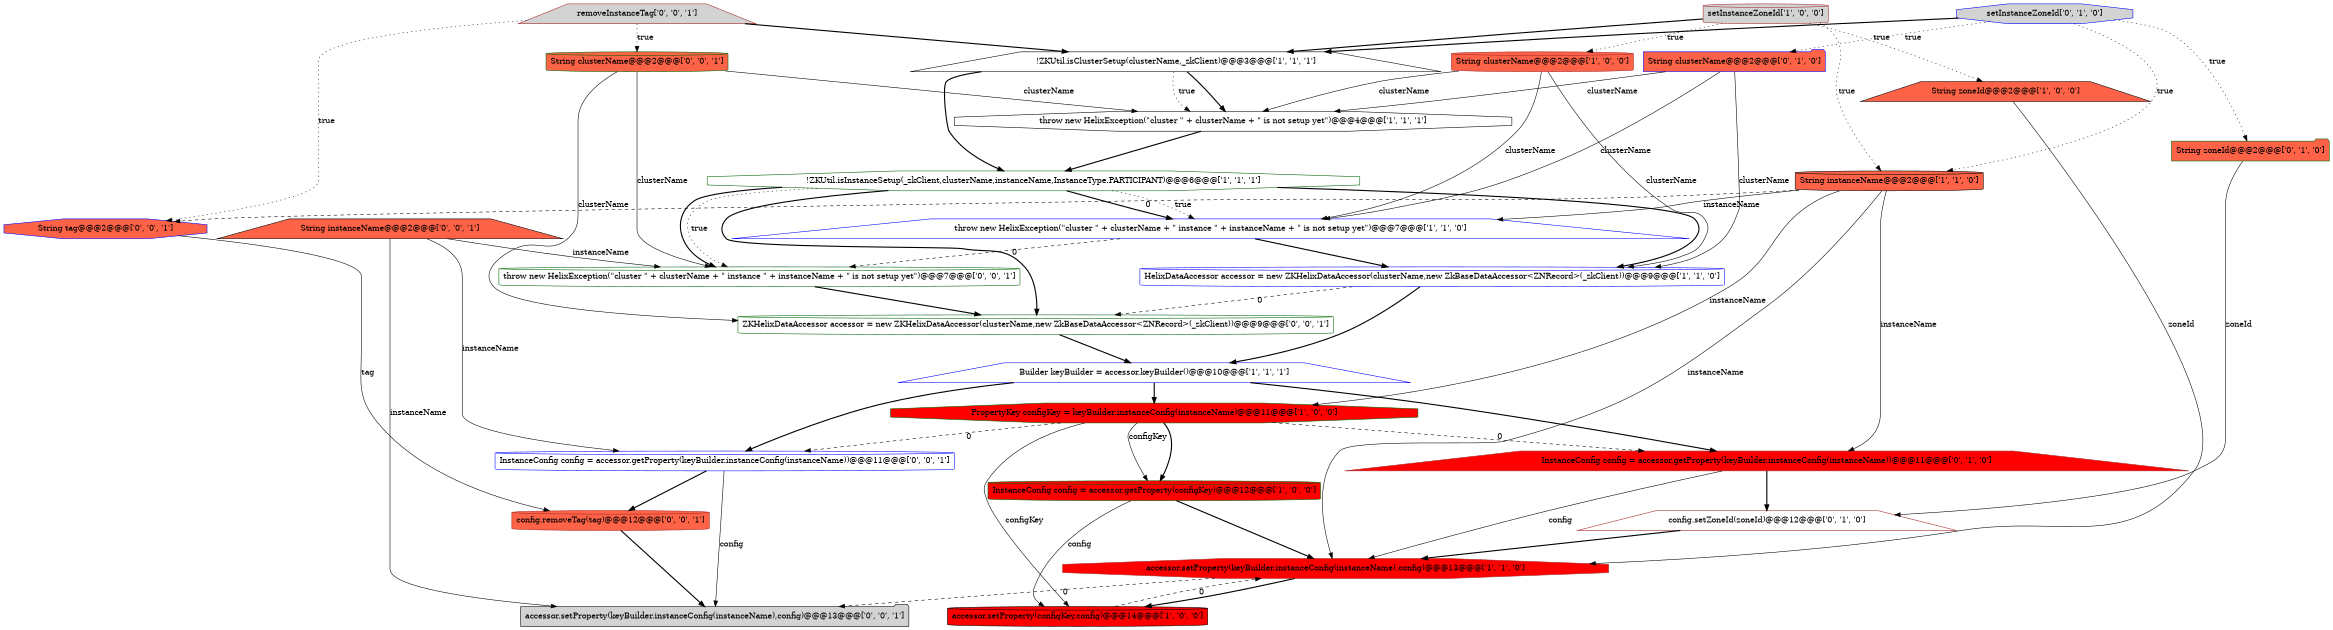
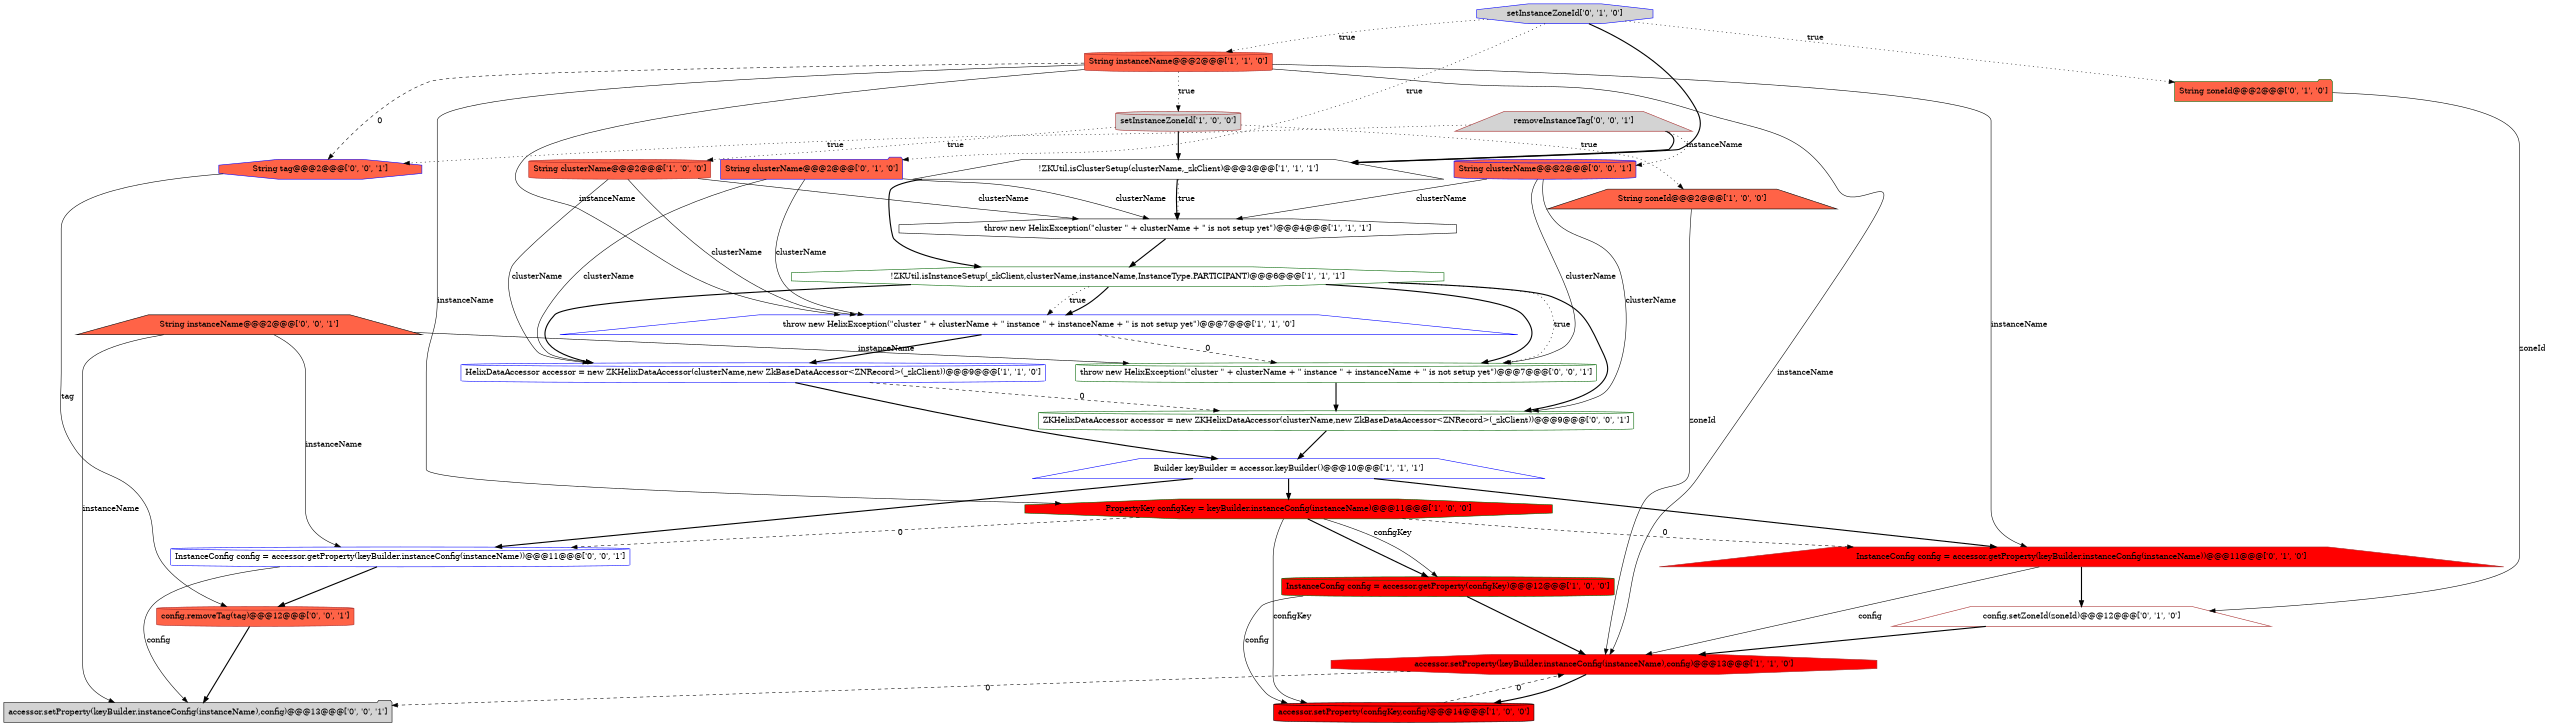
  digraph {
    node [color=darkgreen fillcolor=white shape=cylinder style=filled]
    edge [style=bold]
    n1 [label="!ZKUtil.isInstanceSetup(_zkClient,clusterName,instanceName,InstanceType.PARTICIPANT)@@@6@@@['1', '1', '1']" shape=octagon]
    n2 [label="ZKHelixDataAccessor accessor = new ZKHelixDataAccessor(clusterName,new ZkBaseDataAccessor<ZNRecord>(_zkClient))@@@9@@@['0', '0', '1']"]
    n3 [color=blue label="HelixDataAccessor accessor = new ZKHelixDataAccessor(clusterName,new ZkBaseDataAccessor<ZNRecord>(_zkClient))@@@9@@@['1', '1', '0']"]
    n4 [color=blue label="throw new HelixException(\"cluster \" + clusterName + \" instance \" + instanceName + \" is not setup yet\")@@@7@@@['1', '1', '0']" shape=trapezium]
    n5 [label="throw new HelixException(\"cluster \" + clusterName + \" instance \" + instanceName + \" is not setup yet\")@@@7@@@['0', '0', '1']"]
    n6 [color=blue label="Builder keyBuilder = accessor.keyBuilder()@@@10@@@['1', '1', '1']" shape=trapezium]
    n7 [fillcolor=tomato label="String zoneId@@@2@@@['0', '1', '0']" shape=folder]
    n8 [color=brown label="config.setZoneId(zoneId)@@@12@@@['0', '1', '0']" shape=trapezium]
    n9 [color=brown fillcolor=red label="accessor.setProperty(keyBuilder.instanceConfig(instanceName),config)@@@13@@@['1', '1', '0']" shape=octagon]
    n10 [color=brown fillcolor=red label="InstanceConfig config = accessor.getProperty(keyBuilder.instanceConfig(instanceName))@@@11@@@['0', '1', '0']" shape=trapezium]
    n11 [color=black fillcolor=lightgray label="accessor.setProperty(keyBuilder.instanceConfig(instanceName),config)@@@13@@@['0', '0', '1']" shape=folder]
    n12 [color=black fillcolor=red label="accessor.setProperty(configKey,config)@@@14@@@['1', '0', '0']"]
    n13 [color=blue label="InstanceConfig config = accessor.getProperty(keyBuilder.instanceConfig(instanceName))@@@11@@@['0', '0', '1']"]
    n14 [color=brown fillcolor=tomato label="config.removeTag(tag)@@@12@@@['0', '0', '1']"]
    n15 [color=blue fillcolor=tomato label="String clusterName@@@2@@@['0', '1', '0']" shape=folder]
    n16 [color=black label="throw new HelixException(\"cluster \" + clusterName + \" is not setup yet\")@@@4@@@['1', '1', '1']" shape=octagon]
    n17 [fillcolor=red label="PropertyKey configKey = keyBuilder.instanceConfig(instanceName)@@@11@@@['1', '0', '0']" shape=octagon]
    n18 [fillcolor=red label="InstanceConfig config = accessor.getProperty(configKey)@@@12@@@['1', '0', '0']"]
    n19 [color=black fillcolor=tomato label="String instanceName@@@2@@@['0', '0', '1']" shape=trapezium]
    n20 [color=brown fillcolor=tomato label="String clusterName@@@2@@@['1', '0', '0']"]
    n21 [color=black fillcolor=tomato label="String zoneId@@@2@@@['1', '0', '0']" shape=trapezium]
    n22 [color=black label="!ZKUtil.isClusterSetup(clusterName,_zkClient)@@@3@@@['1', '1', '1']" shape=trapezium]
-   n23 [color=black fillcolor=tomato label="String instanceName@@@2@@@['1', '1', '0']"]
+   n23 [color=brown fillcolor=tomato label="String instanceName@@@2@@@['1', '1', '0']"]
    n24 [color=blue fillcolor=tomato label="String tag@@@2@@@['0', '0', '1']" shape=octagon]
    n25 [color=brown fillcolor=lightgray label="setInstanceZoneId['1', '0', '0']"]
-   n26 [fillcolor=tomato label="String clusterName@@@2@@@['0', '0', '1']"]
+   n26 [color=blue fillcolor=tomato label="String clusterName@@@2@@@['0', '0', '1']"]
    n27 [color=brown fillcolor=lightgray label="removeInstanceTag['0', '0', '1']" shape=trapezium]
    n28 [color=blue fillcolor=lightgray label="setInstanceZoneId['0', '1', '0']" shape=octagon]
    n1 -> n2
    n1 -> n3
    n1 -> n4 [label=true style=dotted]
    n1 -> n4
    n1 -> n5 [label=true style=dotted]
    n1 -> n5
    n2 -> n6
    n3 -> n2 [label=0 style=dashed]
    n3 -> n6
    n4 -> n3
    n4 -> n5 [label=0 style=dashed]
    n5 -> n2
    n6 -> n10
    n6 -> n13
    n6 -> n17
    n7 -> n8 [label=zoneId style=solid]
    n8 -> n9
    n9 -> n11 [label=0 style=dashed]
    n9 -> n12
    n10 -> n8
    n10 -> n9 [label=config style=solid]
    n12 -> n9 [label=0 style=dashed]
    n13 -> n11 [label=config style=solid]
    n13 -> n14
    n14 -> n11
    n15 -> n3 [label=clusterName style=solid]
    n15 -> n4 [label=clusterName style=solid]
    n15 -> n16 [label=clusterName style=solid]
    n16 -> n1
    n17 -> n10 [label=0 style=dashed]
    n17 -> n12 [label=configKey style=solid]
    n17 -> n13 [label=0 style=dashed]
    n17 -> n18
    n17 -> n18 [label=configKey style=solid]
    n18 -> n9
    n18 -> n12 [label=config style=solid]
    n19 -> n5 [label=instanceName style=solid]
    n19 -> n11 [label=instanceName style=solid]
    n19 -> n13 [label=instanceName style=solid]
    n20 -> n3 [label=clusterName style=solid]
    n20 -> n4 [label=clusterName style=solid]
    n20 -> n16 [label=clusterName style=solid]
    n21 -> n9 [label=zoneId style=solid]
    n22 -> n1
    n22 -> n16
    n22 -> n16 [label=true style=dotted]
    n23 -> n4 [label=instanceName style=solid]
    n23 -> n9 [label=instanceName style=solid]
    n23 -> n10 [label=instanceName style=solid]
    n23 -> n17 [label=instanceName style=solid]
    n23 -> n24 [label=0 style=dashed]
    n24 -> n14 [label=tag style=solid]
    n25 -> n20 [label=true style=dotted]
    n25 -> n21 [label=true style=dotted]
    n25 -> n22
-   n25 -> n23 [label=true style=dotted]
+   n23 -> n25 [label=true style=dotted]
    n26 -> n2 [label=clusterName style=solid]
    n26 -> n5 [label=clusterName style=solid]
    n26 -> n16 [label=clusterName style=solid]
    n27 -> n22
    n27 -> n24 [label=true style=dotted]
-   n27 -> n26 [label=true style=dotted]
+   n27 -> n26 [label=instanceName style=dotted]
    n28 -> n7 [label=true style=dotted]
    n28 -> n15 [label=true style=dotted]
    n28 -> n22
    n28 -> n23 [label=true style=dotted]
  }
